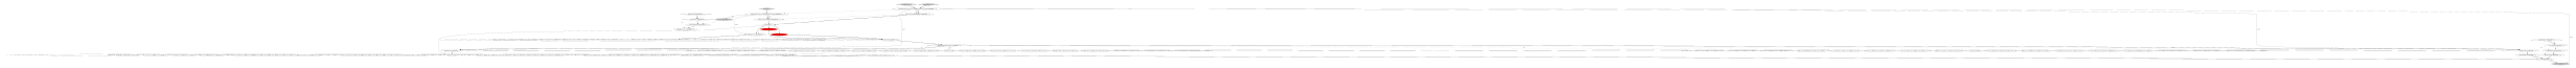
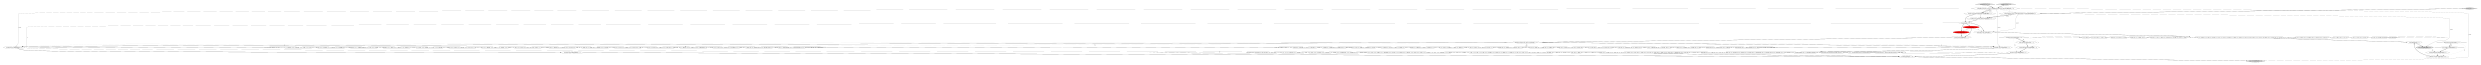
  digraph {
    fontname="Roboto Condensed"
    node [fillcolor=white fontname="Roboto Condensed" shape=ellipse style=filled]
    edge [fontname="Roboto Condensed" style=bold]
    n1 [fillcolor=red label="setState(331)@@@7@@@['1', '0', '0']"]
    n2 [label="_errHandler.sync(this)@@@8@@@['1', '1', '0']"]
    n3 [label="enterOuterAlt(_localctx,1)@@@7@@@['0', '0', '1']"]
    n4 [fillcolor=red label="setState(333)@@@7@@@['0', '1', '0']"]
    n5 [label="getInterpreter().adaptivePredict(_input,40,_ctx)@@@9@@@['1', '1', '0']" shape=diamond]
    n6 [label="{setState(766)_la = _input.LA(1)if (!((((_la) & ~0x3f) == 0 && ((1L << _la) & ((1L << ANALYZE) | (1L << ANALYZED) | (1L << CATALOGS) | (1L << COLUMNS) | (1L << CURRENT_DATE) | (1L << CURRENT_TIME) | (1L << CURRENT_TIMESTAMP) | (1L << DAY) | (1L << DEBUG) | (1L << EXECUTABLE) | (1L << EXPLAIN) | (1L << FIRST) | (1L << FORMAT) | (1L << FULL) | (1L << FUNCTIONS) | (1L << GRAPHVIZ) | (1L << HOUR) | (1L << INTERVAL) | (1L << LAST) | (1L << LIMIT) | (1L << MAPPED) | (1L << MINUTE) | (1L << MONTH))) != 0) || ((((_la - 64)) & ~0x3f) == 0 && ((1L << (_la - 64)) & ((1L << (OPTIMIZED - 64)) | (1L << (PARSED - 64)) | (1L << (PHYSICAL - 64)) | (1L << (PLAN - 64)) | (1L << (RLIKE - 64)) | (1L << (QUERY - 64)) | (1L << (SCHEMAS - 64)) | (1L << (SECOND - 64)) | (1L << (SHOW - 64)) | (1L << (SYS - 64)) | (1L << (TABLES - 64)) | (1L << (TEXT - 64)) | (1L << (TYPE - 64)) | (1L << (TYPES - 64)) | (1L << (VERIFY - 64)) | (1L << (YEAR - 64)))) != 0))) {_errHandler.recoverInline(this)}{consume()}}@@@8@@@['0', '0', '1']"]
    n7 [label="_errHandler.reportError(this,re)@@@21@@@['0', '0', '1']"]
    n8 [label="_errHandler.recover(this,re)@@@22@@@['0', '0', '1']"]
+   n9 [label="{exitRule()}@@@24@@@['0', '0', '1']"]
    n10 [label="int _la@@@5@@@['1', '1', '1']"]
    n11 [label="{setState(320)match(T__0)setState(329)_la = _input.LA(1)if (((((_la - 1)) & ~0x3f) == 0 && ((1L << (_la - 1)) & ((1L << (T__0 - 1)) | (1L << (ANALYZE - 1)) | (1L << (ANALYZED - 1)) | (1L << (CASE - 1)) | (1L << (CAST - 1)) | (1L << (CATALOGS - 1)) | (1L << (COLUMNS - 1)) | (1L << (CONVERT - 1)) | (1L << (CURRENT_DATE - 1)) | (1L << (CURRENT_TIME - 1)) | (1L << (CURRENT_TIMESTAMP - 1)) | (1L << (DAY - 1)) | (1L << (DEBUG - 1)) | (1L << (EXECUTABLE - 1)) | (1L << (EXISTS - 1)) | (1L << (EXPLAIN - 1)) | (1L << (EXTRACT - 1)) | (1L << (FALSE - 1)) | (1L << (FIRST - 1)) | (1L << (FORMAT - 1)) | (1L << (FULL - 1)) | (1L << (FUNCTIONS - 1)) | (1L << (GRAPHVIZ - 1)) | (1L << (HOUR - 1)) | (1L << (INTERVAL - 1)) | (1L << (LAST - 1)) | (1L << (LEFT - 1)) | (1L << (LIMIT - 1)) | (1L << (MAPPED - 1)) | (1L << (MATCH - 1)) | (1L << (MINUTE - 1)) | (1L << (MONTH - 1)) | (1L << (NOT - 1)) | (1L << (NULL - 1)))) != 0) || ((((_la - 67)) & ~0x3f) == 0 && ((1L << (_la - 67)) & ((1L << (OPTIMIZED - 67)) | (1L << (PARSED - 67)) | (1L << (PHYSICAL - 67)) | (1L << (PLAN - 67)) | (1L << (RIGHT - 67)) | (1L << (RLIKE - 67)) | (1L << (QUERY - 67)) | (1L << (SCHEMAS - 67)) | (1L << (SECOND - 67)) | (1L << (SHOW - 67)) | (1L << (SYS - 67)) | (1L << (TABLES - 67)) | (1L << (TEXT - 67)) | (1L << (TRUE - 67)) | (1L << (TYPE - 67)) | (1L << (TYPES - 67)) | (1L << (VERIFY - 67)) | (1L << (YEAR - 67)) | (1L << (FUNCTION_ESC - 67)) | (1L << (DATE_ESC - 67)) | (1L << (TIME_ESC - 67)) | (1L << (TIMESTAMP_ESC - 67)) | (1L << (GUID_ESC - 67)) | (1L << (PLUS - 67)) | (1L << (MINUS - 67)) | (1L << (ASTERISK - 67)) | (1L << (PARAM - 67)) | (1L << (STRING - 67)) | (1L << (INTEGER_VALUE - 67)) | (1L << (DECIMAL_VALUE - 67)) | (1L << (IDENTIFIER - 67)) | (1L << (DIGIT_IDENTIFIER - 67)) | (1L << (QUOTED_IDENTIFIER - 67)) | (1L << (BACKQUOTED_IDENTIFIER - 67)))) != 0)) {{setState(321)expression()setState(326)_errHandler.sync(this)_la = _input.LA(1)while (_la == T__2) {{{setState(322)match(T__2)setState(323)expression()}}setState(328)_errHandler.sync(this)_la = _input.LA(1)}}}setState(331)match(T__1)}@@@11@@@['1', '1', '0']"]
    n12 [label="{exitRule()}@@@55@@@['1', '1', '0']"]
    n13 [label="enterOuterAlt(_localctx,2)@@@42@@@['1', '1', '0']"]
    n14 [label="enterOuterAlt(_localctx,1)@@@10@@@['1', '1', '0']"]
    n15 [label="((((_la - 1)) & ~0x3f) == 0 && ((1L << (_la - 1)) & ((1L << (T__0 - 1)) | (1L << (ANALYZE - 1)) | (1L << (ANALYZED - 1)) | (1L << (CASE - 1)) | (1L << (CAST - 1)) | (1L << (CATALOGS - 1)) | (1L << (COLUMNS - 1)) | (1L << (CONVERT - 1)) | (1L << (CURRENT_DATE - 1)) | (1L << (CURRENT_TIME - 1)) | (1L << (CURRENT_TIMESTAMP - 1)) | (1L << (DAY - 1)) | (1L << (DEBUG - 1)) | (1L << (EXECUTABLE - 1)) | (1L << (EXISTS - 1)) | (1L << (EXPLAIN - 1)) | (1L << (EXTRACT - 1)) | (1L << (FALSE - 1)) | (1L << (FIRST - 1)) | (1L << (FORMAT - 1)) | (1L << (FULL - 1)) | (1L << (FUNCTIONS - 1)) | (1L << (GRAPHVIZ - 1)) | (1L << (HOUR - 1)) | (1L << (INTERVAL - 1)) | (1L << (LAST - 1)) | (1L << (LEFT - 1)) | (1L << (LIMIT - 1)) | (1L << (MAPPED - 1)) | (1L << (MATCH - 1)) | (1L << (MINUTE - 1)) | (1L << (MONTH - 1)) | (1L << (NOT - 1)) | (1L << (NULL - 1)))) != 0) || ((((_la - 67)) & ~0x3f) == 0 && ((1L << (_la - 67)) & ((1L << (OPTIMIZED - 67)) | (1L << (PARSED - 67)) | (1L << (PHYSICAL - 67)) | (1L << (PLAN - 67)) | (1L << (RIGHT - 67)) | (1L << (RLIKE - 67)) | (1L << (QUERY - 67)) | (1L << (SCHEMAS - 67)) | (1L << (SECOND - 67)) | (1L << (SHOW - 67)) | (1L << (SYS - 67)) | (1L << (TABLES - 67)) | (1L << (TEXT - 67)) | (1L << (TRUE - 67)) | (1L << (TYPE - 67)) | (1L << (TYPES - 67)) | (1L << (VERIFY - 67)) | (1L << (YEAR - 67)) | (1L << (FUNCTION_ESC - 67)) | (1L << (DATE_ESC - 67)) | (1L << (TIME_ESC - 67)) | (1L << (TIMESTAMP_ESC - 67)) | (1L << (GUID_ESC - 67)) | (1L << (PLUS - 67)) | (1L << (MINUS - 67)) | (1L << (ASTERISK - 67)) | (1L << (PARAM - 67)) | (1L << (STRING - 67)) | (1L << (INTEGER_VALUE - 67)) | (1L << (DECIMAL_VALUE - 67)) | (1L << (IDENTIFIER - 67)) | (1L << (DIGIT_IDENTIFIER - 67)) | (1L << (QUOTED_IDENTIFIER - 67)) | (1L << (BACKQUOTED_IDENTIFIER - 67)))) != 0)@@@16@@@['0', '1', '0']" shape=diamond]
    n16 [label="(((_la) & ~0x3f) == 0 && ((1L << _la) & ((1L << T__0) | (1L << ANALYZE) | (1L << ANALYZED) | (1L << CAST) | (1L << CATALOGS) | (1L << COLUMNS) | (1L << CONVERT) | (1L << CURRENT_DATE) | (1L << CURRENT_TIME) | (1L << CURRENT_TIMESTAMP) | (1L << DAY) | (1L << DEBUG) | (1L << EXECUTABLE) | (1L << EXISTS) | (1L << EXPLAIN) | (1L << EXTRACT) | (1L << FALSE) | (1L << FIRST) | (1L << FORMAT) | (1L << FULL) | (1L << FUNCTIONS) | (1L << GRAPHVIZ) | (1L << HOUR) | (1L << INTERVAL) | (1L << LAST) | (1L << LEFT) | (1L << LIMIT) | (1L << MAPPED) | (1L << MATCH) | (1L << MINUTE) | (1L << MONTH) | (1L << NOT) | (1L << NULL))) != 0) || ((((_la - 64)) & ~0x3f) == 0 && ((1L << (_la - 64)) & ((1L << (OPTIMIZED - 64)) | (1L << (PARSED - 64)) | (1L << (PHYSICAL - 64)) | (1L << (PLAN - 64)) | (1L << (RIGHT - 64)) | (1L << (RLIKE - 64)) | (1L << (QUERY - 64)) | (1L << (SCHEMAS - 64)) | (1L << (SECOND - 64)) | (1L << (SHOW - 64)) | (1L << (SYS - 64)) | (1L << (TABLES - 64)) | (1L << (TEXT - 64)) | (1L << (TRUE - 64)) | (1L << (TYPE - 64)) | (1L << (TYPES - 64)) | (1L << (VERIFY - 64)) | (1L << (YEAR - 64)) | (1L << (FUNCTION_ESC - 64)) | (1L << (DATE_ESC - 64)) | (1L << (TIME_ESC - 64)) | (1L << (TIMESTAMP_ESC - 64)) | (1L << (GUID_ESC - 64)) | (1L << (PLUS - 64)) | (1L << (MINUS - 64)) | (1L << (ASTERISK - 64)) | (1L << (PARAM - 64)) | (1L << (STRING - 64)) | (1L << (INTEGER_VALUE - 64)) | (1L << (DECIMAL_VALUE - 64)) | (1L << (IDENTIFIER - 64)) | (1L << (DIGIT_IDENTIFIER - 64)) | (1L << (QUOTED_IDENTIFIER - 64)) | (1L << (BACKQUOTED_IDENTIFIER - 64)))) != 0)@@@16@@@['1', '0', '0']" shape=diamond]
    n17 [label="{setState(332)expression()}@@@43@@@['1', '1', '0']"]
    n18 [label="RecognitionException re@@@50@@@['1', '1', '0']" shape=diamond]
    n19 [label="_localctx.exception = re@@@51@@@['1', '1', '0']"]
    n20 [label="_errHandler.reportError(this,re)@@@52@@@['1', '1', '0']"]
    n21 [label="_errHandler.recover(this,re)@@@53@@@['1', '1', '0']"]
    n22 [fillcolor=lightgray label="return _localctx@@@27@@@['0', '0', '1']"]
    n23 [label="RecognitionException re@@@19@@@['0', '0', '1']" shape=diamond]
    n24 [label="_localctx.exception = re@@@20@@@['0', '0', '1']" shape=diamond]
    n25 [label="NonReservedContext _localctx = new NonReservedContext(_ctx,getState())@@@3@@@['0', '0', '1']"]
    n26 [label="enterRule(_localctx,106,RULE_nonReserved)@@@4@@@['0', '0', '1']"]
    n27 [label="enterRule(_localctx,24,RULE_groupingExpressions)@@@4@@@['1', '1', '0']"]
    n28 [fillcolor=lightgray label="return _localctx@@@58@@@['1', '1', '0']"]
    n29 [fillcolor=lightgray label="groupingExpressions['1', '0', '0']" shape=diamond]
    n30 [label="GroupingExpressionsContext _localctx = new GroupingExpressionsContext(_ctx,getState())@@@3@@@['1', '1', '0']"]
    n31 [fillcolor=lightgray label="groupingExpressions['0', '1', '0']" shape=diamond]
    n32 [fillcolor=lightgray label="nonReserved['0', '0', '1']" shape=diamond]
    n1 -> n2
    n1 -> n3 [label=0 style=dashed]
    n1 -> n4 [label=0 style=dashed]
    n2 -> n5
    n3 -> n6
    n4 -> n2
    n5 -> n13 [label=true style=dotted]
    n5 -> n13
    n5 -> n14 [label=true style=dotted]
    n5 -> n14
    n5 -> n15 [label=true style=dotted]
    n5 -> n16 [label=true style=dotted]
+   n6 -> n9
    n7 -> n8
+   n8 -> n9
+   n9 -> n22
    n10 -> n1
    n10 -> n3
    n10 -> n4
    n10 -> n11 [label=_la style=solid]
    n11 -> n12
    n12 -> n28
    n13 -> n17
    n14 -> n11
    n17 -> n12
    n18 -> n19
    n18 -> n19 [label=true style=dotted]
    n18 -> n20 [label=_la style=dotted]
    n18 -> n21 [label=true style=dotted]
    n19 -> n20
    n20 -> n21
    n21 -> n12
    n22 -> n7 [label=true style=dotted]
    n23 -> n8 [label=true style=dotted]
    n23 -> n24 [label=true style=dotted]
    n23 -> n24
    n24 -> n7
    n25 -> n3 [label=_localctx style=solid]
    n25 -> n22 [label=_localctx style=solid]
    n25 -> n26
    n25 -> n26 [label=_localctx style=solid]
    n26 -> n10
    n27 -> n10
    n27 -> n26 [label=0 style=dashed]
    n29 -> n30
    n30 -> n13 [label=_localctx style=solid]
    n30 -> n14 [label=_localctx style=solid]
    n30 -> n25 [label=0 style=dashed]
    n30 -> n27 [label=_localctx style=solid]
    n30 -> n27
    n30 -> n28 [label=_localctx style=solid]
    n31 -> n30
    n32 -> n25
  }
